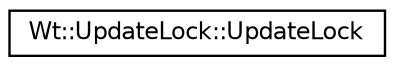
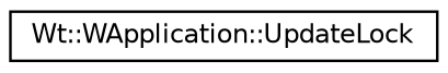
  digraph {
    rankdir=TB
-   n1 [color=black fillcolor=white fontname=Helvetica fontsize=10 height=0.2 label="Wt::UpdateLock::UpdateLock" shape=record style=filled width=0.4]
+   n1 [color=black fillcolor=white fontname=Helvetica fontsize=10 height=0.2 label="Wt::WApplication::UpdateLock" shape=record style=filled width=0.4]
  }
